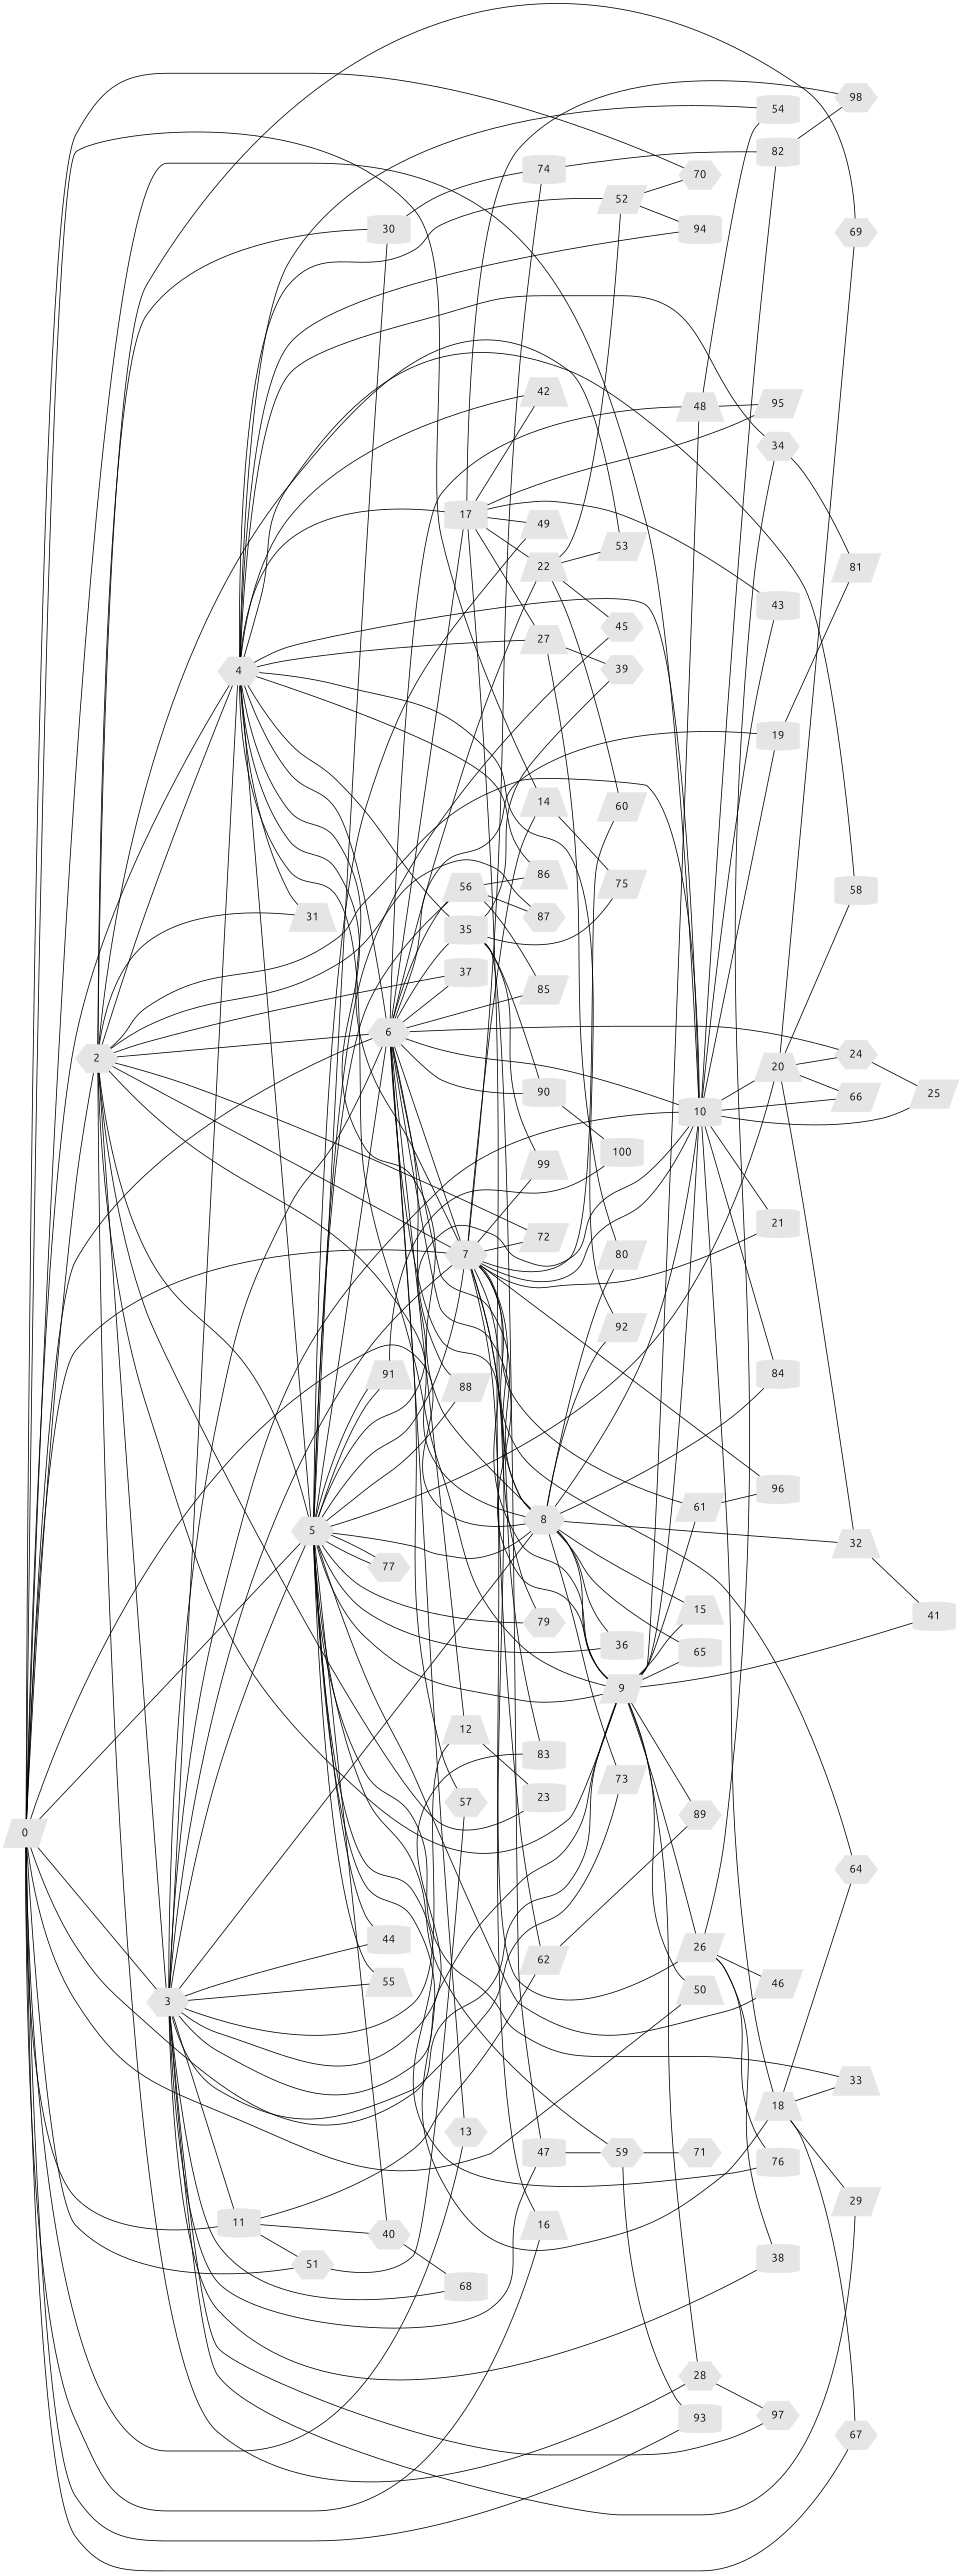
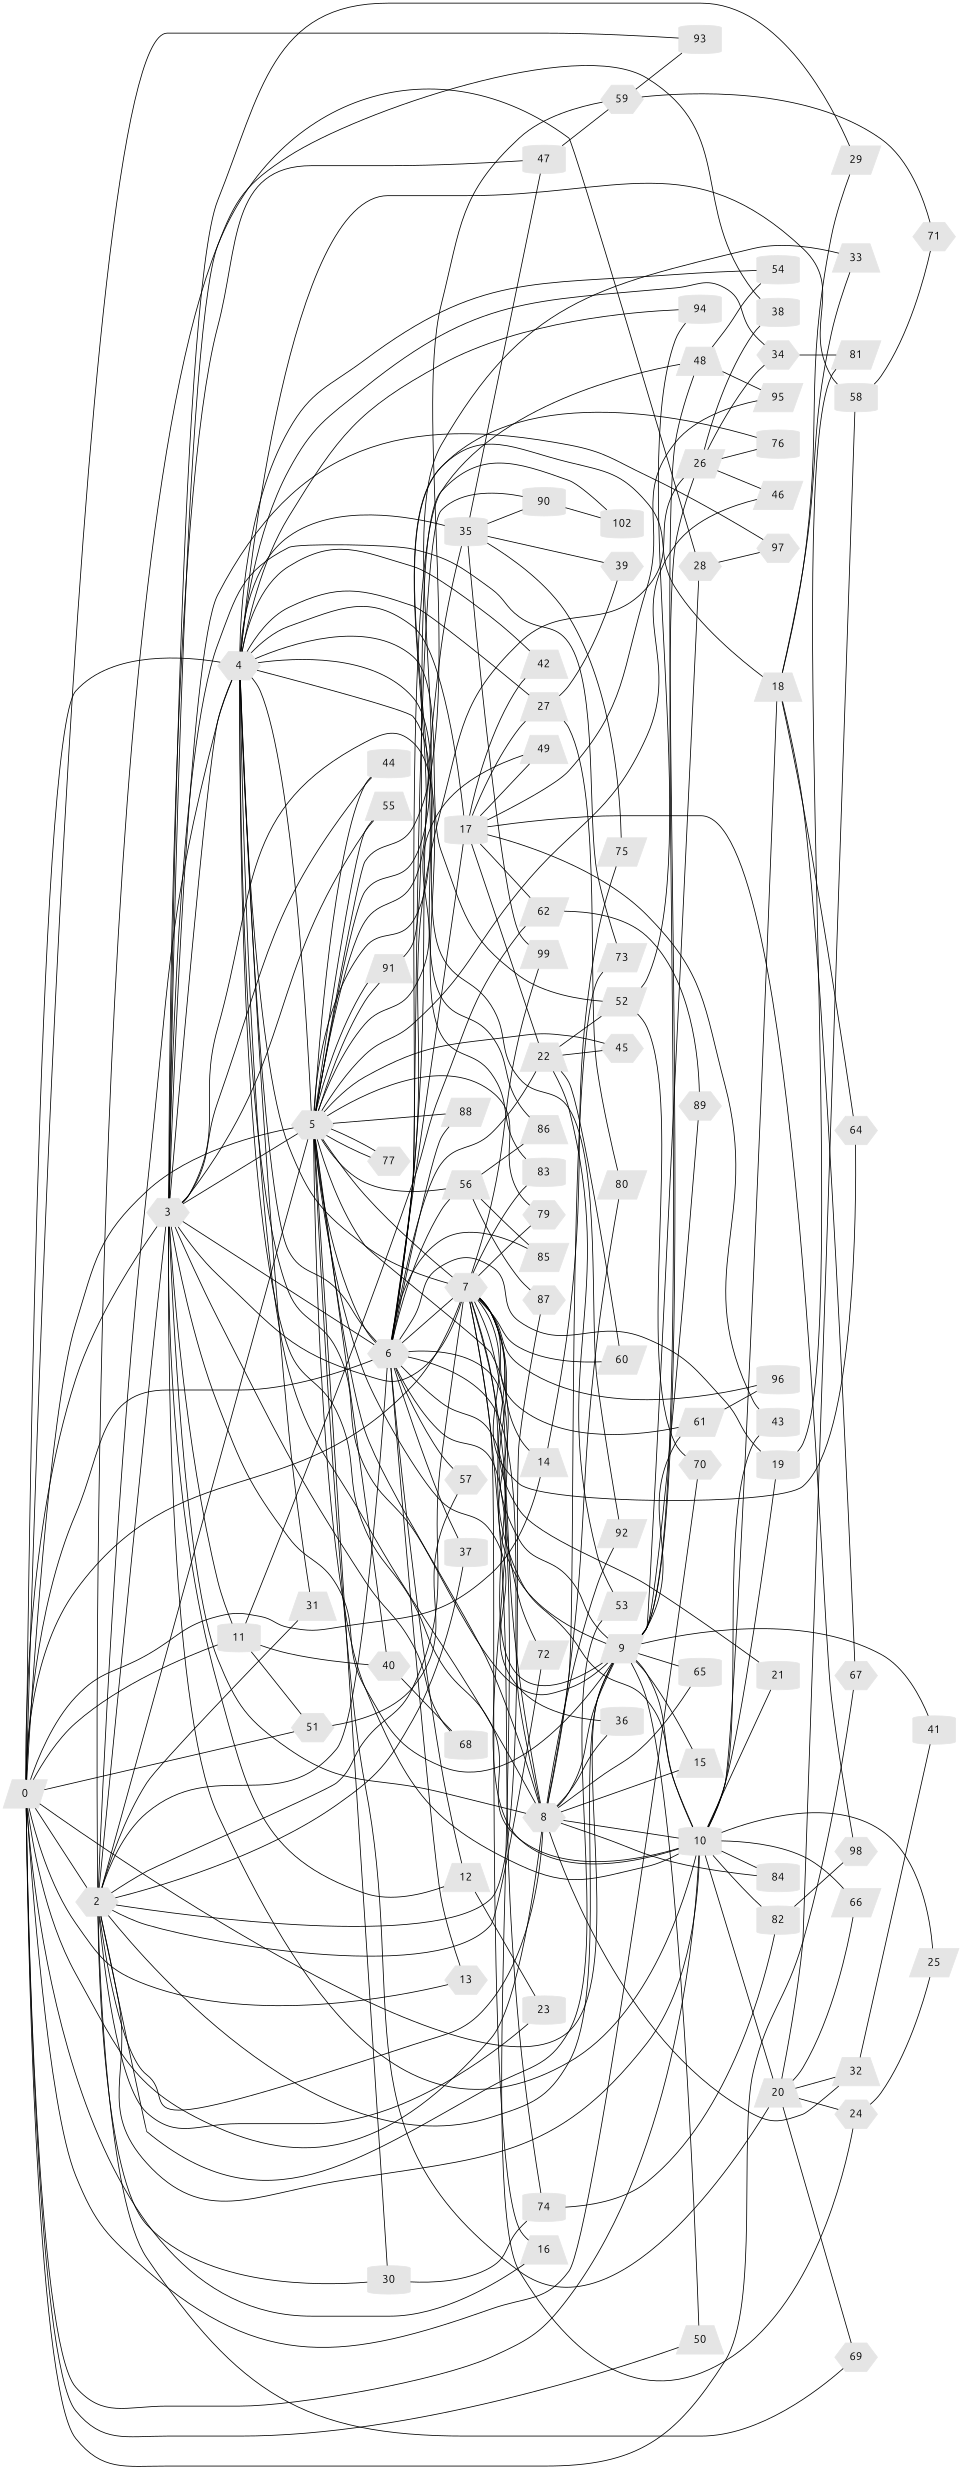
  graph {
    fontname=Ubuntu
    rankdir=LR
    node [color=gray90 fontname=Ubuntu shape=cylinder style=filled]
    edge [fontname=Ubuntu]
    n1 [label=0 shape=parallelogram]
    2 [shape=hexagon]
    3 [shape=hexagon]
    4 [shape=hexagon]
    5 [shape=hexagon]
    6 [shape=hexagon]
    7 [shape=hexagon]
    8 [shape=hexagon]
    9 [shape=parallelogram]
    10
    11
    13 [shape=hexagon]
    14 [shape=trapezium]
    16 [shape=trapezium]
    50 [shape=trapezium]
    51 [shape=hexagon]
    67 [shape=hexagon]
    70 [shape=hexagon]
    93
    23
    28 [shape=hexagon]
    30
    31 [shape=trapezium]
    37
    53 [shape=parallelogram]
    69 [shape=hexagon]
    72 [shape=parallelogram]
    87 [shape=hexagon]
    12 [shape=trapezium]
    29 [shape=parallelogram]
    38
    44
    47
    55 [shape=trapezium]
    68
    73 [shape=parallelogram]
    83
    97 [shape=hexagon]
    17
    27 [shape=trapezium]
    34 [shape=hexagon]
    35
    42 [shape=trapezium]
    52 [shape=parallelogram]
    54
    58
    86 [shape=trapezium]
    92 [shape=parallelogram]
    94
    18 [shape=trapezium]
    20 [shape=trapezium]
    33 [shape=trapezium]
    36
    40 [shape=hexagon]
    45 [shape=hexagon]
    46 [shape=parallelogram]
    49 [shape=trapezium]
    56 [shape=trapezium]
    59 [shape=hexagon]
    76
    77 [shape=hexagon]
    79 [shape=hexagon]
    88 [shape=parallelogram]
    91 [shape=trapezium]
    19
    22 [shape=trapezium]
    24 [shape=hexagon]
    26 [shape=parallelogram]
    48 [shape=trapezium]
    57 [shape=hexagon]
    85 [shape=parallelogram]
    90
    21
    60 [shape=parallelogram]
    61 [shape=parallelogram]
    64 [shape=hexagon]
    74
    96
    99 [shape=trapezium]
    15 [shape=trapezium]
    32 [shape=trapezium]
    65
    80 [shape=parallelogram]
    84
    41
    89 [shape=hexagon]
    25 [shape=parallelogram]
    43
    66 [shape=parallelogram]
    82
    62 [shape=parallelogram]
    75 [shape=parallelogram]
    95 [shape=parallelogram]
    98 [shape=hexagon]
    39 [shape=hexagon]
    81 [shape=parallelogram]
    71 [shape=hexagon]
-   100
+   100 [label=102]
    n1 -- 2
    n1 -- 3
    n1 -- 4
    n1 -- 5
    n1 -- 6
    n1 -- 7
    n1 -- 8
    n1 -- 9
    n1 -- 10
    n1 -- 11
    n1 -- 13
    n1 -- 14
    n1 -- 16
    n1 -- 50
    n1 -- 51
    n1 -- 67
    n1 -- 70
    n1 -- 93
    2 -- 3
    2 -- 4
    2 -- 5
    2 -- 6
    2 -- 7
    2 -- 8
    2 -- 9
    2 -- 10
    2 -- 23
    2 -- 28
    2 -- 30
    2 -- 31
    2 -- 37
    2 -- 53
    2 -- 69
    2 -- 72
    2 -- 87
    3 -- 4
    3 -- 5
    3 -- 6
    3 -- 7
    3 -- 8
    3 -- 9
    3 -- 10
    3 -- 11
    3 -- 12
    3 -- 29
    3 -- 38
    3 -- 44
    3 -- 47
    3 -- 55
    3 -- 68
    3 -- 73
    3 -- 83
    3 -- 97
    4 -- 5
    4 -- 6
    4 -- 7
    4 -- 8
    4 -- 9
    4 -- 10
    4 -- 31
    4 -- 17
    4 -- 27
    4 -- 34
    4 -- 35
    4 -- 42
    4 -- 52
    4 -- 54
    4 -- 58
    4 -- 86
    4 -- 92
    4 -- 94
    5 -- 6
    5 -- 7
    5 -- 8
    5 -- 9
    5 -- 10
    5 -- 30
    5 -- 44
    5 -- 55
    5 -- 18
    5 -- 20
    5 -- 33
    5 -- 36
    5 -- 40
    5 -- 45
    5 -- 46
    5 -- 49
    5 -- 56
    5 -- 59
    5 -- 76
    5 -- 77
    5 -- 77
    5 -- 79
    5 -- 88
    5 -- 91
    5 -- 91
    6 -- 7
    6 -- 8
    6 -- 9
    6 -- 10
    6 -- 13
    6 -- 37
    6 -- 12
    6 -- 17
    6 -- 35
    6 -- 56
    6 -- 88
    6 -- 19
    6 -- 22
    6 -- 24
    6 -- 26
    6 -- 48
    6 -- 57
    6 -- 85
    6 -- 90
    7 -- 8
    7 -- 9
    7 -- 10
    7 -- 14
    7 -- 16
    7 -- 72
    7 -- 83
    7 -- 79
    7 -- 21
    7 -- 60
    7 -- 61
    7 -- 64
    7 -- 74
    7 -- 96
    7 -- 99
    8 -- 9
    8 -- 10
    8 -- 73
    8 -- 92
    8 -- 36
    8 -- 15
    8 -- 32
    8 -- 65
    8 -- 80
    8 -- 84
    9 -- 10
    9 -- 50
    9 -- 28
    9 -- 26
    9 -- 48
    9 -- 61
    9 -- 15
    9 -- 65
    9 -- 41
    9 -- 89
    10 -- 18
    10 -- 20
    10 -- 19
    10 -- 21
    10 -- 84
    10 -- 25
    10 -- 43
    10 -- 66
    10 -- 82
    11 -- 51
    11 -- 40
    11 -- 62
    14 -- 75
    51 -- 57
    28 -- 97
    30 -- 74
    12 -- 23
    47 -- 59
    17 -- 27
    17 -- 42
    17 -- 49
    17 -- 22
    17 -- 43
    17 -- 62
    17 -- 95
    17 -- 98
    27 -- 80
    27 -- 39
    34 -- 81
    35 -- 47
    35 -- 90
    35 -- 99
    35 -- 75
    35 -- 39
    52 -- 70
    52 -- 94
+   58 -- 71
    18 -- 67
    18 -- 29
    18 -- 33
    18 -- 64
    20 -- 69
    20 -- 58
    20 -- 24
    20 -- 32
    20 -- 66
    40 -- 68
    56 -- 87
    56 -- 86
    56 -- 85
    59 -- 93
    59 -- 71
    91 -- 100
    19 -- 81
    22 -- 53
    22 -- 52
    22 -- 45
    22 -- 60
    24 -- 25
    26 -- 38
    26 -- 34
    26 -- 46
    26 -- 76
    48 -- 54
    48 -- 95
    90 -- 100
    61 -- 96
    74 -- 82
    32 -- 41
    82 -- 98
    62 -- 89
  }
